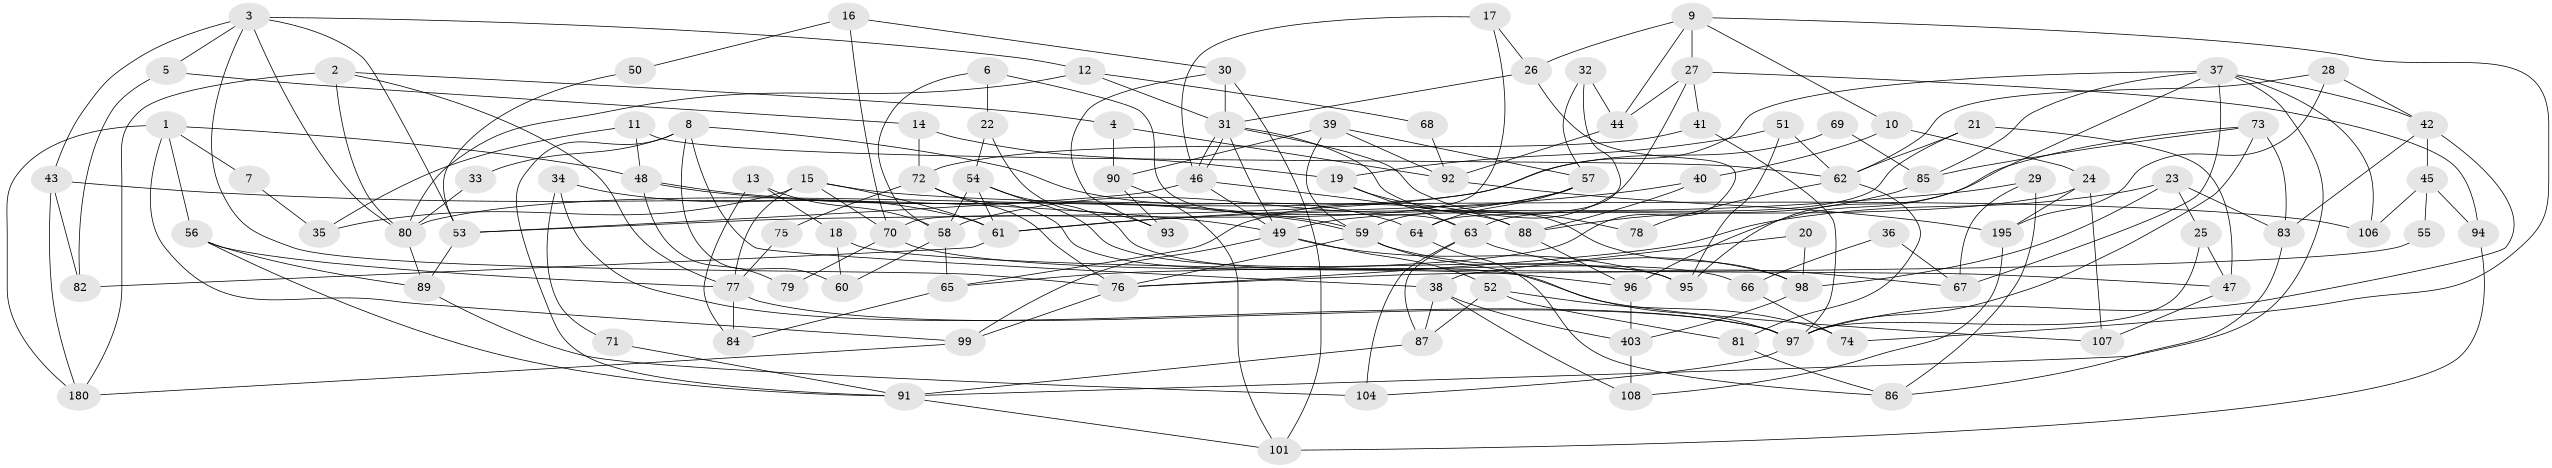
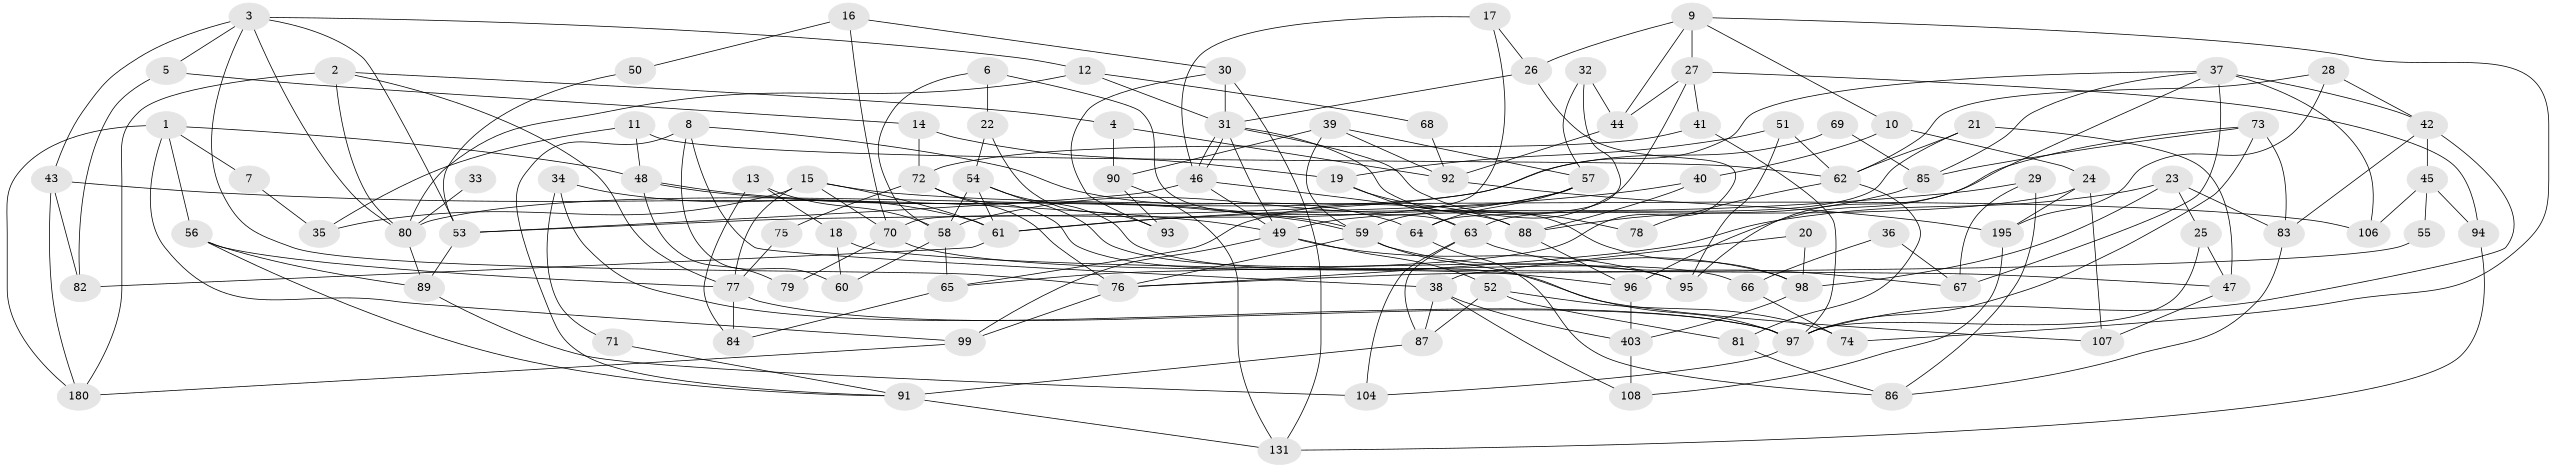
  graph {
    node [color=gray90 style=filled]
    1
    7
    48
    56
    99
    n6 [label=180]
    35
    59
    79
    77
    91
    89
    2
    4
    80
    90
    92
    84
    97
    3
    5
    12
    43
    53
    76
    14
    82
    31
    68
    49
    93
-   101
+   101 [label=131]
    n33 [label=195]
    19
    72
    6
    22
    58
    63
    54
    60
    65
    67
    87
    104
    8
    33
    38
    64
    88
    n51 [label=403]
    108
    86
    9
    10
    26
    27
    44
    74
    24
    40
    41
    94
    107
    61
    11
    62
    78
    81
    46
    98
    13
    18
    47
    75
    15
    70
    106
    96
    16
    30
    50
    17
    20
    21
    66
    95
    23
    25
    83
    52
    28
    42
    45
    29
    32
    57
    34
    71
    36
    37
    85
    39
    55
    51
    69
    73
    1 -- 7
    1 -- 48
    1 -- 56
    1 -- 99
    1 -- n6
    7 -- 35
    48 -- 59
    48 -- 59
    48 -- 79
    56 -- 77
    56 -- 91
    56 -- 89
    99 -- n6
    59 -- 97
    59 -- 76
    59 -- 98
    77 -- 84
    77 -- 97
    91 -- 101
    89 -- 104
    2 -- n6
    2 -- 77
    2 -- 4
    2 -- 80
    4 -- 90
    4 -- 92
    80 -- 89
    90 -- 93
    90 -- 101
    92 -- n33
    97 -- 104
    3 -- 80
    3 -- 5
    3 -- 12
    3 -- 43
    3 -- 53
    3 -- 76
    5 -- 14
    5 -- 82
    12 -- 80
    12 -- 31
    12 -- 68
    43 -- n6
    43 -- 82
    43 -- 49
    53 -- 89
    76 -- 99
    14 -- 19
    14 -- 72
    31 -- 49
    31 -- 78
    31 -- 46
    31 -- 46
    31 -- 98
    68 -- 92
    49 -- 99
    49 -- 95
    49 -- 52
    n33 -- 108
    19 -- 63
    19 -- 88
    72 -- 76
    72 -- 107
    72 -- 75
    6 -- 22
    6 -- 58
    6 -- 63
    22 -- 93
    22 -- 54
    58 -- 60
    58 -- 65
    63 -- 67
    63 -- 87
    63 -- 104
    54 -- 58
    54 -- 61
    54 -- 66
    54 -- 95
    65 -- 84
    87 -- 91
    8 -- 91
    8 -- 60
-   8 -- 33
    8 -- 38
    8 -- 64
    33 -- 80
    38 -- 87
    38 -- n51
    38 -- 108
    64 -- 86
    88 -- 96
    n51 -- 108
    9 -- 10
    9 -- 26
    9 -- 27
    9 -- 44
    9 -- 74
    10 -- 24
    10 -- 40
    26 -- 31
    26 -- 65
    27 -- 59
    27 -- 44
    27 -- 41
    27 -- 94
    44 -- 92
    24 -- 49
    24 -- n33
    24 -- 107
    40 -- 88
    40 -- 61
    41 -- 97
    41 -- 72
    94 -- 101
    61 -- 82
    11 -- 48
    11 -- 35
    11 -- 62
    62 -- 78
    62 -- 81
    81 -- 86
    46 -- 53
    46 -- 49
    46 -- 88
    98 -- n51
    13 -- 84
    13 -- 58
    13 -- 18
    18 -- 60
    18 -- 47
    47 -- 107
    75 -- 77
    15 -- 35
    15 -- 77
    15 -- 61
    15 -- 70
    15 -- 106
    70 -- 79
    70 -- 96
    96 -- n51
    16 -- 70
    16 -- 30
    16 -- 50
    30 -- 31
    30 -- 93
    30 -- 101
    50 -- 53
    17 -- 26
    17 -- 46
    17 -- 70
    20 -- 38
    20 -- 98
    21 -- 63
    21 -- 62
    21 -- 47
    66 -- 74
    23 -- 76
    23 -- 98
    23 -- 25
    23 -- 83
    25 -- 97
    25 -- 47
    83 -- 86
    52 -- 87
    52 -- 74
    52 -- 81
    28 -- n33
    28 -- 62
    28 -- 42
    42 -- 97
    42 -- 83
    42 -- 45
    45 -- 94
    45 -- 106
    45 -- 55
    29 -- 67
    29 -- 86
    29 -- 61
    32 -- 64
    32 -- 44
    32 -- 57
    57 -- 58
    57 -- 65
    57 -- 64
    34 -- 97
    34 -- 61
    34 -- 71
    71 -- 91
    36 -- 67
    36 -- 66
-   37 -- 91
    37 -- 53
    37 -- 67
    37 -- 106
    37 -- 95
    37 -- 42
    37 -- 85
    85 -- 88
    39 -- 59
    39 -- 90
    39 -- 92
    39 -- 57
    55 -- 76
    51 -- 19
    51 -- 62
    51 -- 95
    69 -- 80
    69 -- 85
    73 -- 97
    73 -- 96
    73 -- 83
    73 -- 85
  }
